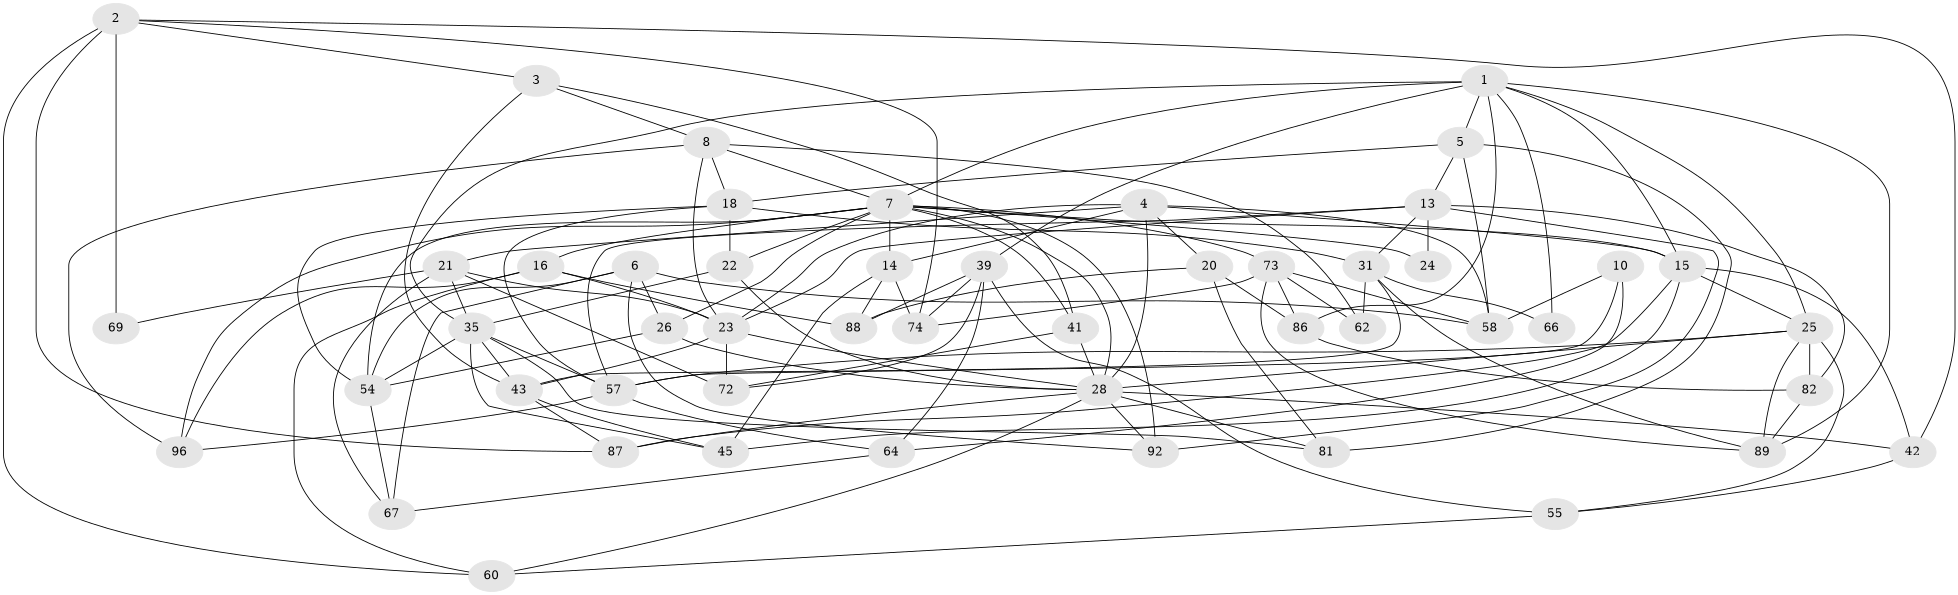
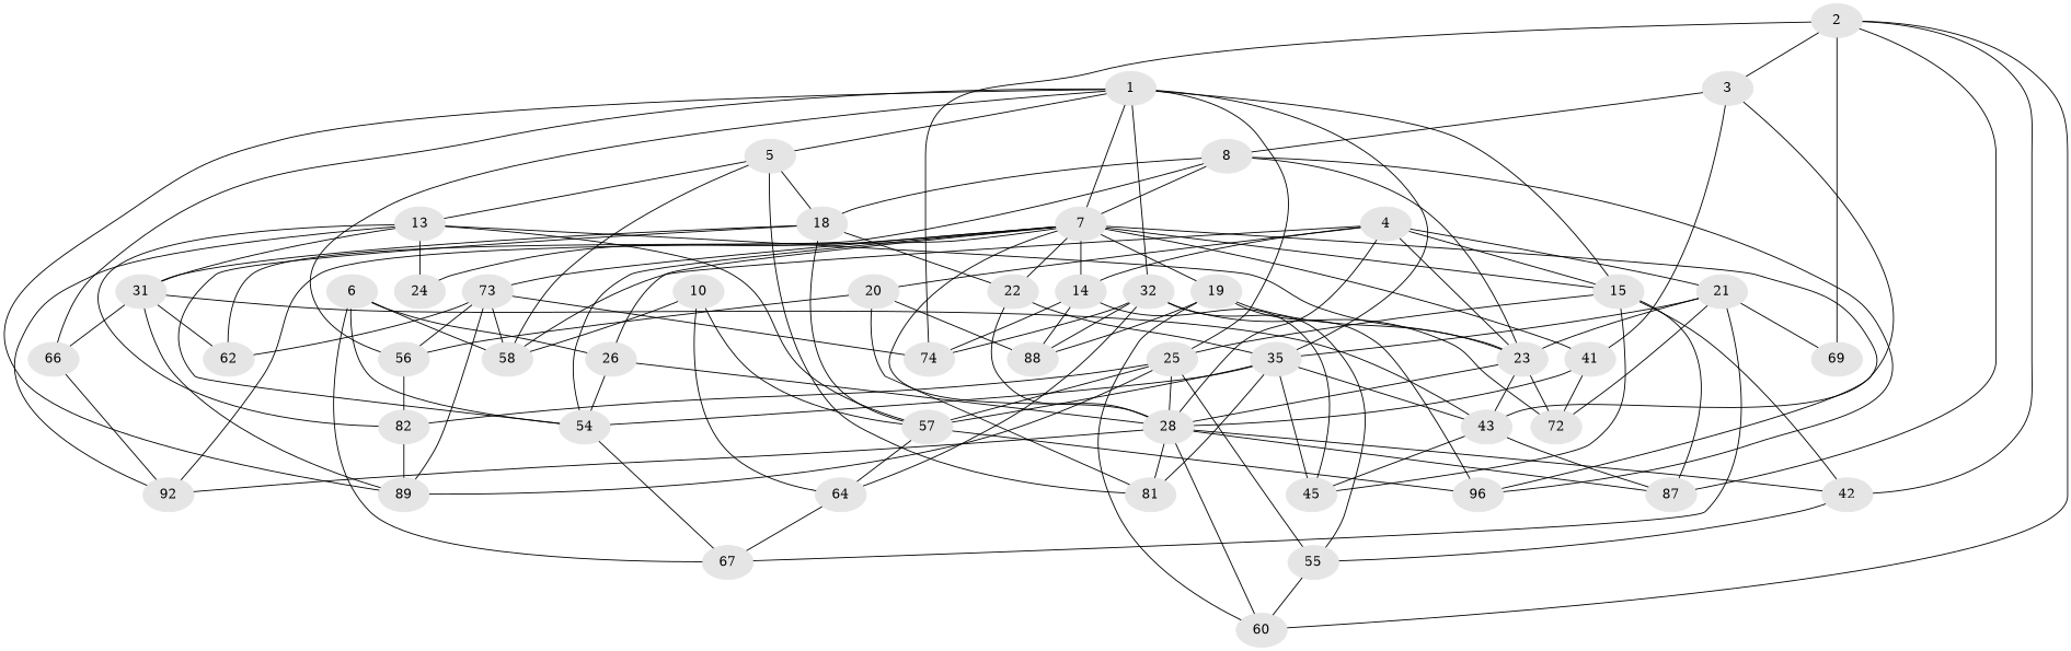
  graph {
    node [color=gray90 style=filled]
    1 [super="+27"]
    5 [super="+40"]
    7 [super="+9+37+12"]
    15 [super="+29"]
    25 [super="+52+98"]
    35 [super="+93+38+101"]
-   39 [super="+65"]
-   56 [label=86]
+   39 [super="+65" label=32]
+   56
    66
    89 [super="+95"]
    58 [super="+97"]
    13 [super="+77"]
    18 [super="+90"]
    81
    n15 [label=41 super="+71+54"]
    14 [super="+30"]
    28 [super="+76+41"]
    26
    n19 [label=54 super="+59"]
-   16 [super="+49"]
+   16 [super="+49" label=19]
    22
    24
    n23 [label=73 super="+63+48"]
    92
    96
    42
    87
    45
    57 [super="+83+70"]
    82
    55
    43 [super="+86"]
    74
    64
    72
    88
    2 [super="+36+17"]
    3
    60
    69
    8 [super="+85"]
    23 [super="+53"]
    62
    4 [super="+50+46+75"]
    20
    21 [super="+100+94"]
    67
    31 [super="+91"]
    6
    10
    1 -- 5
    1 -- 7
    1 -- 15
    1 -- 25
    1 -- 35 [weight=2]
    1 -- 39
    1 -- 56
    1 -- 66
    1 -- 89
    5 -- 58
    5 -- 13
    5 -- 18
    5 -- 81
    7 -- 15
    7 -- n15
    7 -- 14 [weight=3]
    7 -- 28
    7 -- 26
    7 -- n19
    7 -- 16
    7 -- 22
    7 -- 24
    7 -- n23 [weight=2]
    7 -- 92
    7 -- 96
    15 -- 25
    15 -- 42
    15 -- 87
    15 -- 45
    25 -- 89
    25 -- 28
    25 -- 57 [weight=2]
    25 -- 82
    25 -- 55
    35 -- 81
    35 -- n19
    35 -- 45
    35 -- 57
    35 -- 43
    39 -- 55
    39 -- 74
    39 -- 64
    39 -- 72
    39 -- 88
    56 -- 82
-   6 -- 92
+   66 -- 92
    13 -- 24 [weight=2]
    13 -- 92
    13 -- 57
    13 -- 82
    13 -- 23
    13 -- 31
    18 -- n19
    18 -- 22
    18 -- 57
    18 -- 31
    n15 -- 28
    n15 -- 72
    14 -- 45
    14 -- 74
    14 -- 88
    28 -- 81
    28 -- 92
    28 -- 42
    28 -- 87
    28 -- 60
    26 -- 28
    26 -- n19
    n19 -- 67
    16 -- 96
    16 -- 88
    16 -- 60
    16 -- 23 [weight=2]
    22 -- 35
    22 -- 28
    n23 -- 56
    n23 -- 89
    n23 -- 58
    n23 -- 74
    n23 -- 62 [weight=2]
    42 -- 55
    57 -- 96
    57 -- 64
    82 -- 89
    55 -- 60
    43 -- 87
    43 -- 45
    64 -- 67
    2 -- 42
    2 -- 87
    2 -- 74
    2 -- 3
    2 -- 60
    2 -- 69 [weight=3]
    3 -- n15
    3 -- 43
    3 -- 8
    8 -- 7
    8 -- 18
    8 -- 96
    8 -- 23
    8 -- 62
    23 -- 28
    23 -- 43
    23 -- 72
    4 -- 15
    4 -- 58
    4 -- 14 [weight=2]
    4 -- 28
    4 -- 23 [weight=3]
    4 -- 20
    4 -- 21
    20 -- 56
    20 -- 81
    20 -- 88
    21 -- 35
    21 -- 72
    21 -- 69
    21 -- 23
    21 -- 67
    31 -- 66
    31 -- 89
    31 -- 43
    31 -- 62
    6 -- 58
    6 -- 26
    6 -- n19
    6 -- 67
    10 -- 58
    10 -- 57
    10 -- 64
  }
